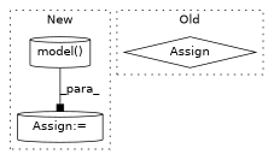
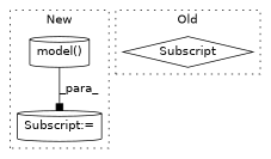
  digraph {
    fontname="DejaVu Sans"
    node [shape=cylinder fontname="DejaVu Sans"]
    n1 [a=75 l=51 label="model()" s=2519]
-   n2 [a=68 l=3 label="Assign:=" s=2516]
-   n3 [a=63 l="22,0" label=Assign s="3667,0" shape=diamond]
+   n2 [a=68 l=3 label="Subscript:=" s=2516]
+   n3 [a=63 l="22,0" label=Subscript s="3667,0" shape=diamond]
    subgraph cluster_1 {
      label=New
      style=dotted
      n1
      n2
    }
    subgraph cluster_2 {
      label=Old
      style=dotted
      n3
    }
    n1 -> n2 [label=_para_ arrowhead=box fontname="DejaVu Sans"]
  }
